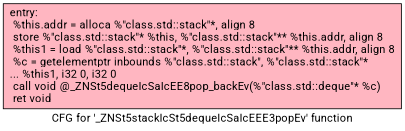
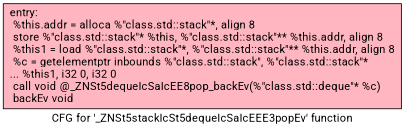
  digraph {
    label="CFG for '_ZNSt5stackIcSt5dequeIcSaIcEEE3popEv' function"
    fontname=Roboto
-   n1 [label="{entry:\l  %this.addr = alloca %\"class.std::stack\"*, align 8\l  store %\"class.std::stack\"* %this, %\"class.std::stack\"** %this.addr, align 8\l  %this1 = load %\"class.std::stack\"*, %\"class.std::stack\"** %this.addr, align 8\l  %c = getelementptr inbounds %\"class.std::stack\", %\"class.std::stack\"*\l... %this1, i32 0, i32 0\l  call void @_ZNSt5dequeIcSaIcEE8pop_backEv(%\"class.std::deque\"* %c)\l  ret void\l}" shape=record style=filled fillcolor=lightpink fontname=Roboto]
+   n1 [label="{entry:\l  %this.addr = alloca %\"class.std::stack\"*, align 8\l  store %\"class.std::stack\"* %this, %\"class.std::stack\"** %this.addr, align 8\l  %this1 = load %\"class.std::stack\"*, %\"class.std::stack\"** %this.addr, align 8\l  %c = getelementptr inbounds %\"class.std::stack\", %\"class.std::stack\"*\l... %this1, i32 0, i32 0\l  call void @_ZNSt5dequeIcSaIcEE8pop_backEv(%\"class.std::deque\"* %c)\l  backEv void\l}" shape=record style=filled fillcolor=lightpink fontname=Roboto]
  }
